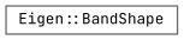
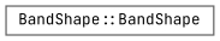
  digraph {
    rankdir=LR
    fontname="JetBrains Mono"
-   n1 [color=grey40 fillcolor=white fontname="JetBrains Mono" fontsize=10 height=0.2 label="Eigen::BandShape" shape=box style=filled width=0.4]
+   n1 [color=grey40 fillcolor=white fontname="JetBrains Mono" fontsize=10 height=0.2 label="BandShape::BandShape" shape=box style=filled width=0.4]
  }
